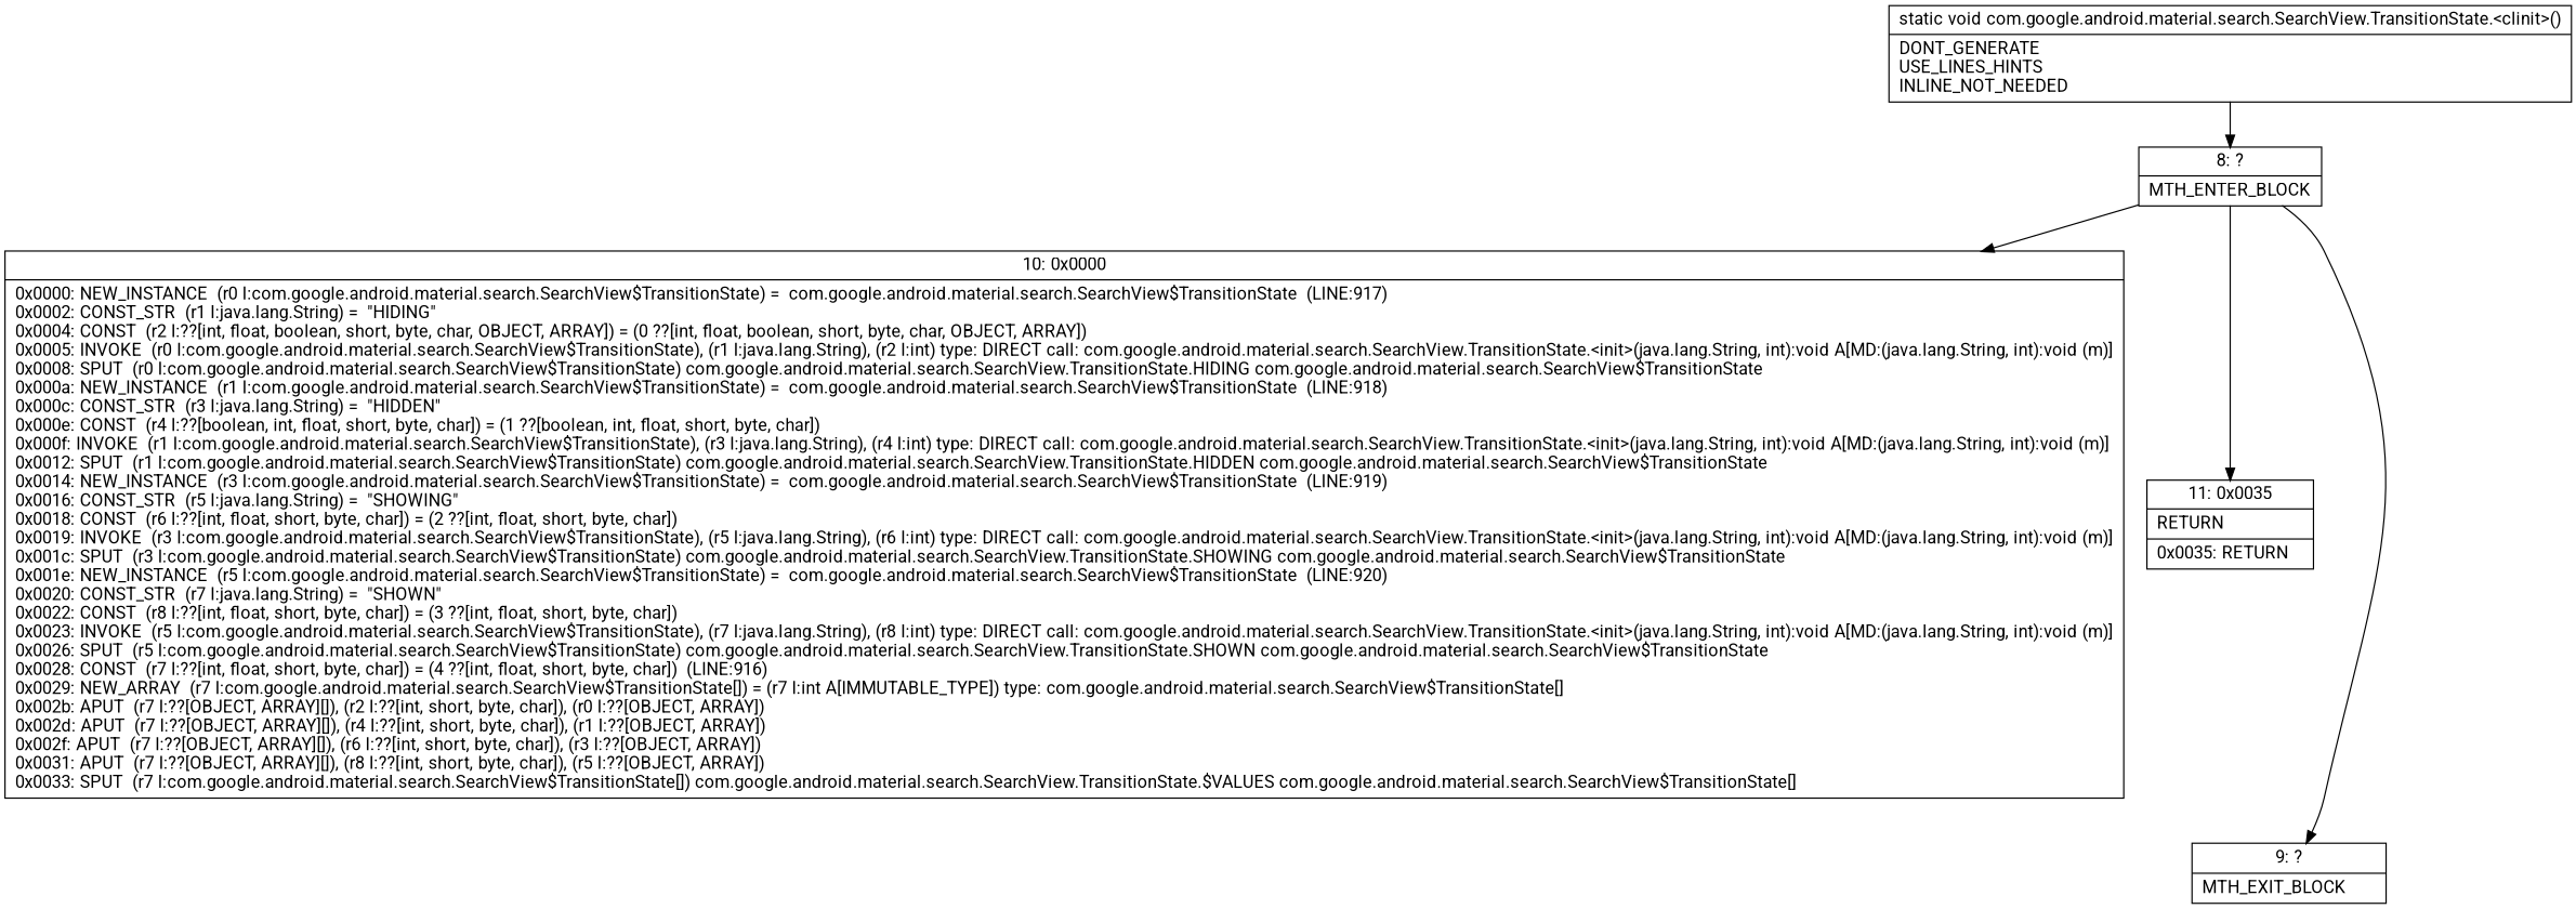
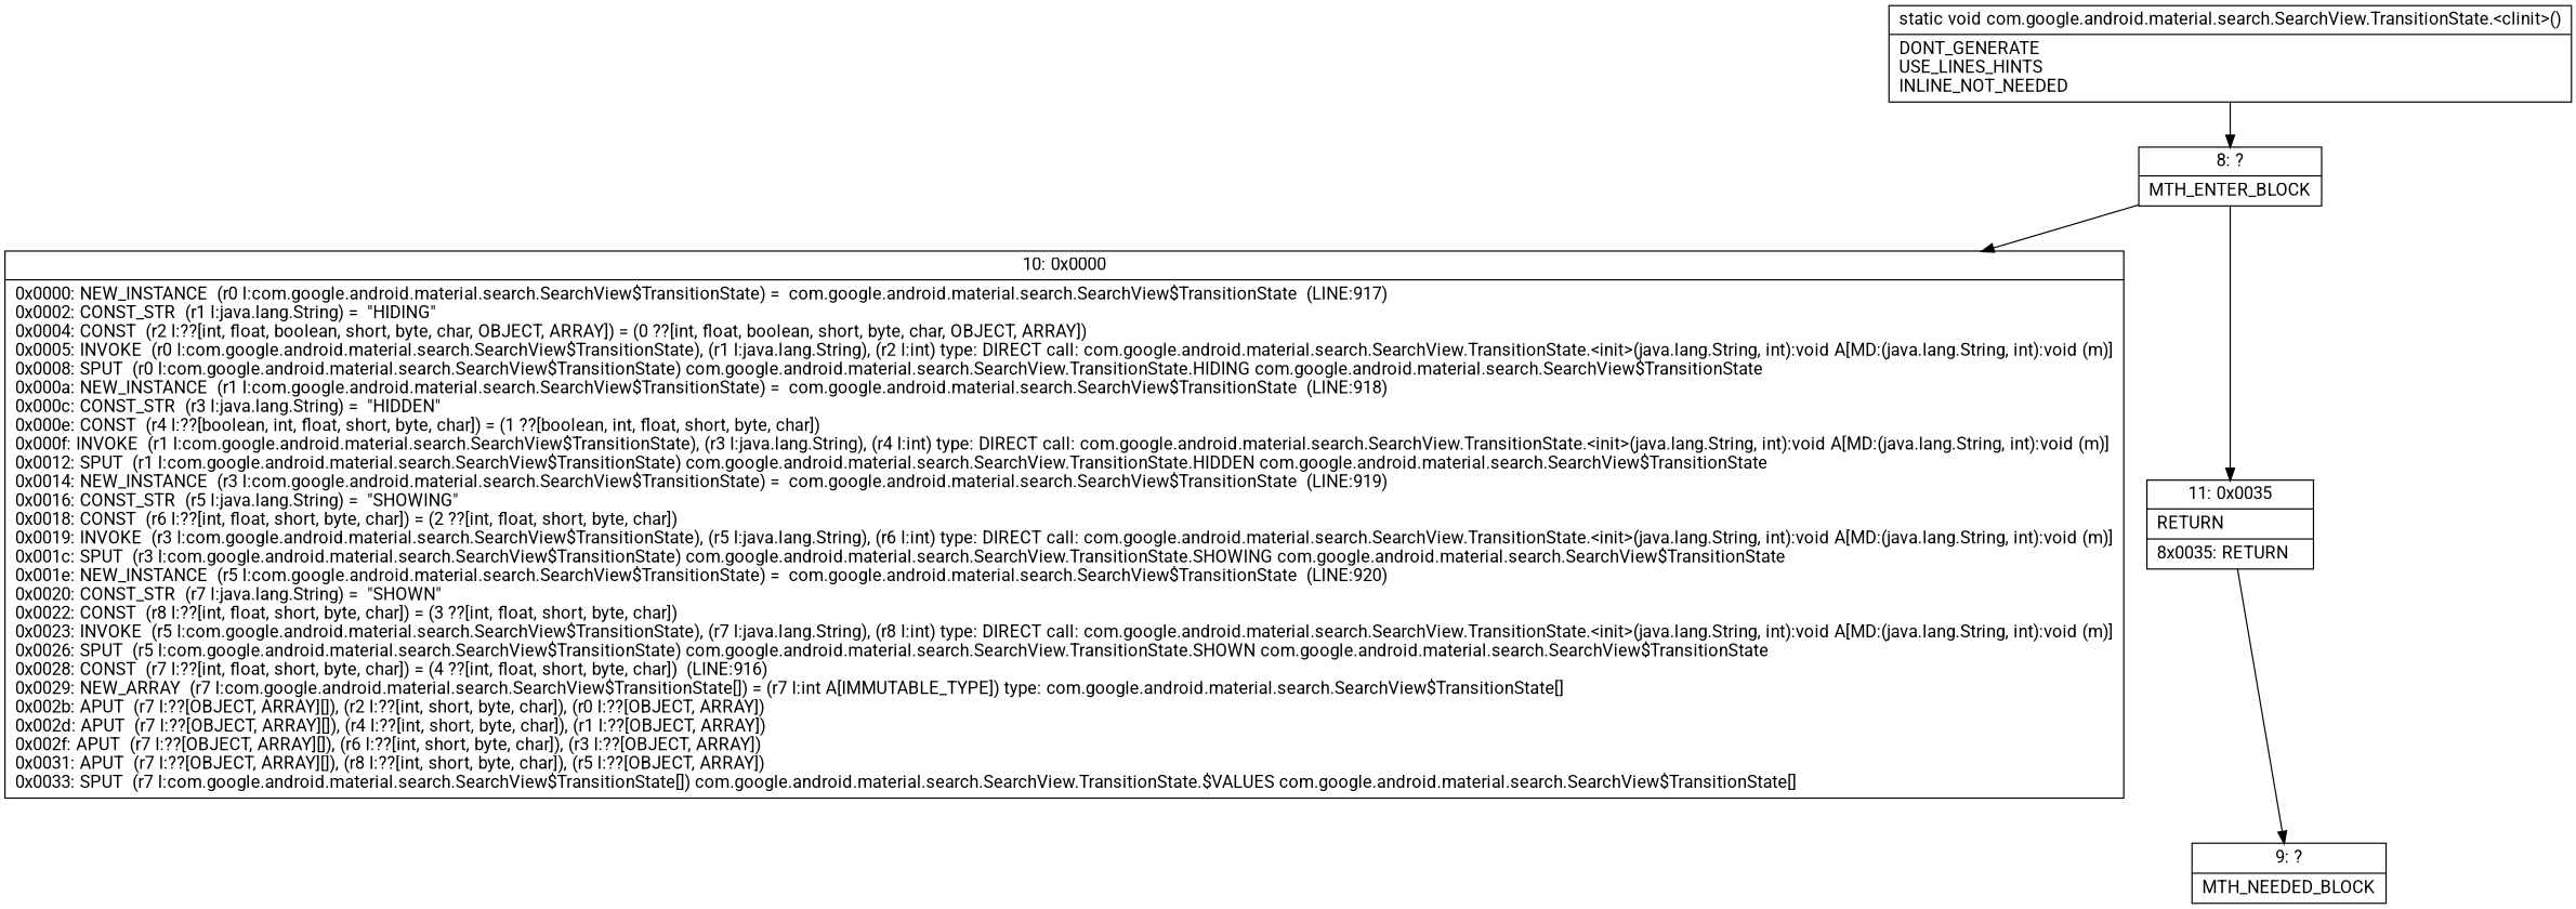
  digraph {
    fontname=Roboto
    node [fontname=Roboto shape=record]
    edge [fontname=Roboto]
    n1 [label="{8\:\ ?|MTH_ENTER_BLOCK\l}"]
    n2 [label="{10\:\ 0x0000|0x0000: NEW_INSTANCE  (r0 I:com.google.android.material.search.SearchView$TransitionState) =  com.google.android.material.search.SearchView$TransitionState  (LINE:917)\l0x0002: CONST_STR  (r1 I:java.lang.String) =  \"HIDING\" \l0x0004: CONST  (r2 I:??[int, float, boolean, short, byte, char, OBJECT, ARRAY]) = (0 ??[int, float, boolean, short, byte, char, OBJECT, ARRAY]) \l0x0005: INVOKE  (r0 I:com.google.android.material.search.SearchView$TransitionState), (r1 I:java.lang.String), (r2 I:int) type: DIRECT call: com.google.android.material.search.SearchView.TransitionState.\<init\>(java.lang.String, int):void A[MD:(java.lang.String, int):void (m)]\l0x0008: SPUT  (r0 I:com.google.android.material.search.SearchView$TransitionState) com.google.android.material.search.SearchView.TransitionState.HIDING com.google.android.material.search.SearchView$TransitionState \l0x000a: NEW_INSTANCE  (r1 I:com.google.android.material.search.SearchView$TransitionState) =  com.google.android.material.search.SearchView$TransitionState  (LINE:918)\l0x000c: CONST_STR  (r3 I:java.lang.String) =  \"HIDDEN\" \l0x000e: CONST  (r4 I:??[boolean, int, float, short, byte, char]) = (1 ??[boolean, int, float, short, byte, char]) \l0x000f: INVOKE  (r1 I:com.google.android.material.search.SearchView$TransitionState), (r3 I:java.lang.String), (r4 I:int) type: DIRECT call: com.google.android.material.search.SearchView.TransitionState.\<init\>(java.lang.String, int):void A[MD:(java.lang.String, int):void (m)]\l0x0012: SPUT  (r1 I:com.google.android.material.search.SearchView$TransitionState) com.google.android.material.search.SearchView.TransitionState.HIDDEN com.google.android.material.search.SearchView$TransitionState \l0x0014: NEW_INSTANCE  (r3 I:com.google.android.material.search.SearchView$TransitionState) =  com.google.android.material.search.SearchView$TransitionState  (LINE:919)\l0x0016: CONST_STR  (r5 I:java.lang.String) =  \"SHOWING\" \l0x0018: CONST  (r6 I:??[int, float, short, byte, char]) = (2 ??[int, float, short, byte, char]) \l0x0019: INVOKE  (r3 I:com.google.android.material.search.SearchView$TransitionState), (r5 I:java.lang.String), (r6 I:int) type: DIRECT call: com.google.android.material.search.SearchView.TransitionState.\<init\>(java.lang.String, int):void A[MD:(java.lang.String, int):void (m)]\l0x001c: SPUT  (r3 I:com.google.android.material.search.SearchView$TransitionState) com.google.android.material.search.SearchView.TransitionState.SHOWING com.google.android.material.search.SearchView$TransitionState \l0x001e: NEW_INSTANCE  (r5 I:com.google.android.material.search.SearchView$TransitionState) =  com.google.android.material.search.SearchView$TransitionState  (LINE:920)\l0x0020: CONST_STR  (r7 I:java.lang.String) =  \"SHOWN\" \l0x0022: CONST  (r8 I:??[int, float, short, byte, char]) = (3 ??[int, float, short, byte, char]) \l0x0023: INVOKE  (r5 I:com.google.android.material.search.SearchView$TransitionState), (r7 I:java.lang.String), (r8 I:int) type: DIRECT call: com.google.android.material.search.SearchView.TransitionState.\<init\>(java.lang.String, int):void A[MD:(java.lang.String, int):void (m)]\l0x0026: SPUT  (r5 I:com.google.android.material.search.SearchView$TransitionState) com.google.android.material.search.SearchView.TransitionState.SHOWN com.google.android.material.search.SearchView$TransitionState \l0x0028: CONST  (r7 I:??[int, float, short, byte, char]) = (4 ??[int, float, short, byte, char])  (LINE:916)\l0x0029: NEW_ARRAY  (r7 I:com.google.android.material.search.SearchView$TransitionState[]) = (r7 I:int A[IMMUTABLE_TYPE]) type: com.google.android.material.search.SearchView$TransitionState[] \l0x002b: APUT  (r7 I:??[OBJECT, ARRAY][]), (r2 I:??[int, short, byte, char]), (r0 I:??[OBJECT, ARRAY]) \l0x002d: APUT  (r7 I:??[OBJECT, ARRAY][]), (r4 I:??[int, short, byte, char]), (r1 I:??[OBJECT, ARRAY]) \l0x002f: APUT  (r7 I:??[OBJECT, ARRAY][]), (r6 I:??[int, short, byte, char]), (r3 I:??[OBJECT, ARRAY]) \l0x0031: APUT  (r7 I:??[OBJECT, ARRAY][]), (r8 I:??[int, short, byte, char]), (r5 I:??[OBJECT, ARRAY]) \l0x0033: SPUT  (r7 I:com.google.android.material.search.SearchView$TransitionState[]) com.google.android.material.search.SearchView.TransitionState.$VALUES com.google.android.material.search.SearchView$TransitionState[] \l}"]
-   n3 [label="{11\:\ 0x0035|RETURN\l|0x0035: RETURN   \l}"]
-   n4 [label="{9\:\ ?|MTH_EXIT_BLOCK\l}"]
+   n3 [label="{11\:\ 0x0035|RETURN\l|8x0035: RETURN   \l}"]
+   n4 [label="{9\:\ ?|MTH_NEEDED_BLOCK\l}"]
    n5 [label="{static void com.google.android.material.search.SearchView.TransitionState.\<clinit\>()  | DONT_GENERATE\lUSE_LINES_HINTS\lINLINE_NOT_NEEDED\l}"]
    n1 -> n2
    n1 -> n3
-   n1 -> n4
+   n3 -> n4
    n5 -> n1
  }
